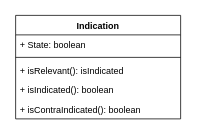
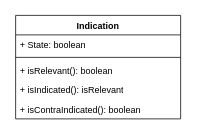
  <mxCell id="0" />
  <mxCell id="1" parent="0" />
  <mxCell id="2" value="Indication" style="swimlane;fontStyle=1;align=center;verticalAlign=top;childLayout=stackLayout;horizontal=1;startSize=26;horizontalStack=0;resizeParent=1;resizeParentMax=0;resizeLast=0;collapsible=1;marginBottom=0;whiteSpace=wrap;html=1;" vertex="1" parent="1"><mxGeometry x="20" y="20" width="220" height="138" as="geometry" /></mxCell>
  <mxCell id="3" value="+ State: boolean" style="text;strokeColor=none;fillColor=none;align=left;verticalAlign=top;spacingLeft=4;spacingRight=4;overflow=hidden;rotatable=0;points=[[0,0.5],[1,0.5]];portConstraint=eastwest;whiteSpace=wrap;html=1;" vertex="1" parent="2"><mxGeometry y="26" width="220" height="26" as="geometry" /></mxCell>
  <mxCell id="4" value="" style="line;strokeWidth=1;fillColor=none;align=left;verticalAlign=middle;spacingTop=-1;spacingLeft=3;spacingRight=3;rotatable=0;labelPosition=right;points=[];portConstraint=eastwest;strokeColor=inherit;" vertex="1" parent="2"><mxGeometry y="52" width="220" height="8" as="geometry" /></mxCell>
- <mxCell id="5" value="+ isRelevant(): isIndicated&lt;div&gt;&lt;br&gt;&lt;/div&gt;" style="text;strokeColor=none;fillColor=none;align=left;verticalAlign=top;spacingLeft=4;spacingRight=4;overflow=hidden;rotatable=0;points=[[0,0.5],[1,0.5]];portConstraint=eastwest;whiteSpace=wrap;html=1;" vertex="1" parent="2"><mxGeometry y="60" width="220" height="26" as="geometry" /></mxCell>
- <mxCell id="6" value="+ isIndicated(): boolean&lt;div&gt;&lt;br&gt;&lt;/div&gt;" style="text;strokeColor=none;fillColor=none;align=left;verticalAlign=top;spacingLeft=4;spacingRight=4;overflow=hidden;rotatable=0;points=[[0,0.5],[1,0.5]];portConstraint=eastwest;whiteSpace=wrap;html=1;" vertex="1" parent="2"><mxGeometry y="86" width="220" height="26" as="geometry" /></mxCell>
+ <mxCell id="5" value="+ isRelevant(): boolean&lt;div&gt;&lt;br&gt;&lt;/div&gt;" style="text;strokeColor=none;fillColor=none;align=left;verticalAlign=top;spacingLeft=4;spacingRight=4;overflow=hidden;rotatable=0;points=[[0,0.5],[1,0.5]];portConstraint=eastwest;whiteSpace=wrap;html=1;" vertex="1" parent="2"><mxGeometry y="60" width="220" height="26" as="geometry" /></mxCell>
+ <mxCell id="6" value="+ isIndicated(): isRelevant&lt;div&gt;&lt;br&gt;&lt;/div&gt;" style="text;strokeColor=none;fillColor=none;align=left;verticalAlign=top;spacingLeft=4;spacingRight=4;overflow=hidden;rotatable=0;points=[[0,0.5],[1,0.5]];portConstraint=eastwest;whiteSpace=wrap;html=1;" vertex="1" parent="2"><mxGeometry y="86" width="220" height="26" as="geometry" /></mxCell>
  <mxCell id="7" value="+ isContraIndicated(): boolean&lt;div&gt;&lt;br&gt;&lt;/div&gt;" style="text;strokeColor=none;fillColor=none;align=left;verticalAlign=top;spacingLeft=4;spacingRight=4;overflow=hidden;rotatable=0;points=[[0,0.5],[1,0.5]];portConstraint=eastwest;whiteSpace=wrap;html=1;" vertex="1" parent="2"><mxGeometry y="112" width="220" height="26" as="geometry" /></mxCell>
